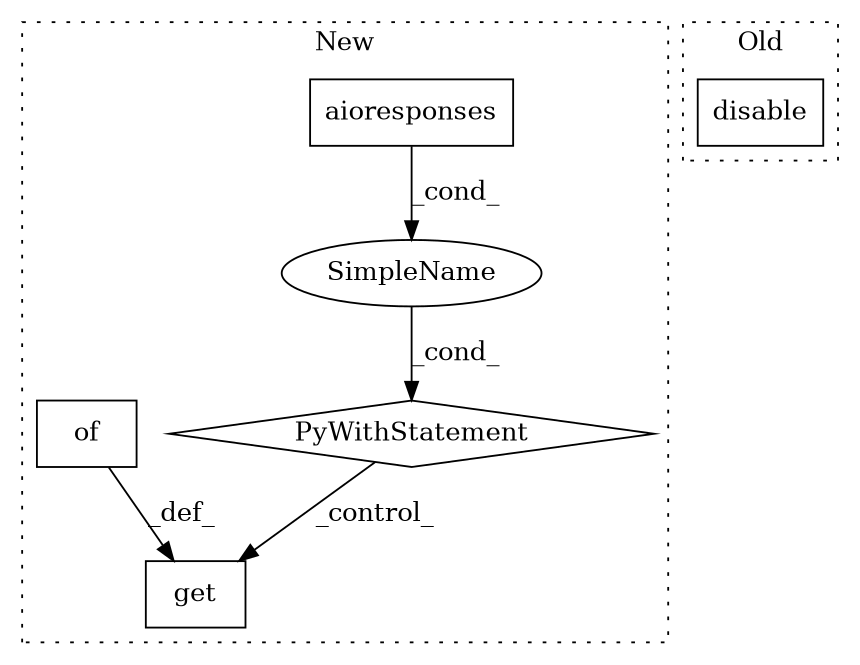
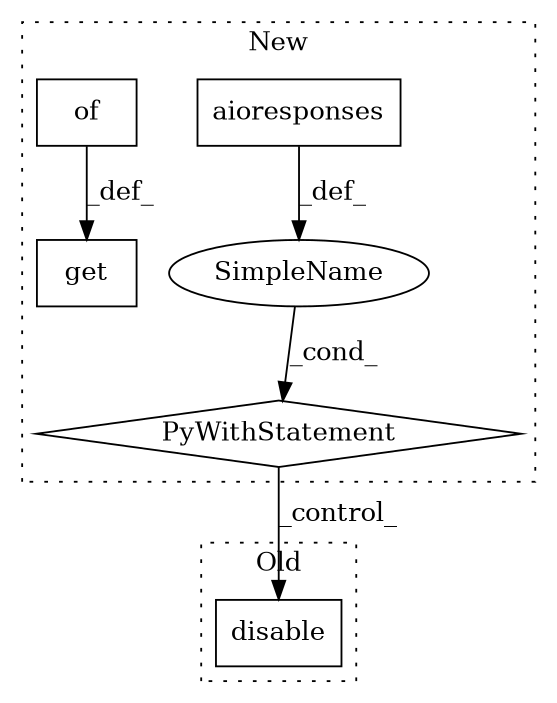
  digraph {
    node [a=32 shape=box]
    n1 [l="4,1" label=get s="4446,4502"]
    n2 [a=42 label=SimpleName shape=ellipse]
    n3 [a=104 l="10,2" label=PyWithStatement s="4387,4411" shape=diamond]
    n4 [l=14 label=aioresponses s=4397]
    n5 [l="3,1" label=of s="4471,4501"]
    n6 [l=9 label=disable s=4516]
    subgraph cluster_1 {
      label=New
      style=dotted
      n1
      n2
      n3
      n4
      n5
    }
    subgraph cluster_2 {
      label=Old
      style=dotted
      n6
    }
    n2 -> n3 [label=_cond_]
-   n3 -> n1 [label=_control_]
-   n4 -> n2 [label=_cond_]
+   n3 -> n6 [label=_control_]
+   n4 -> n2 [label=_def_]
    n5 -> n1 [label=_def_]
  }
